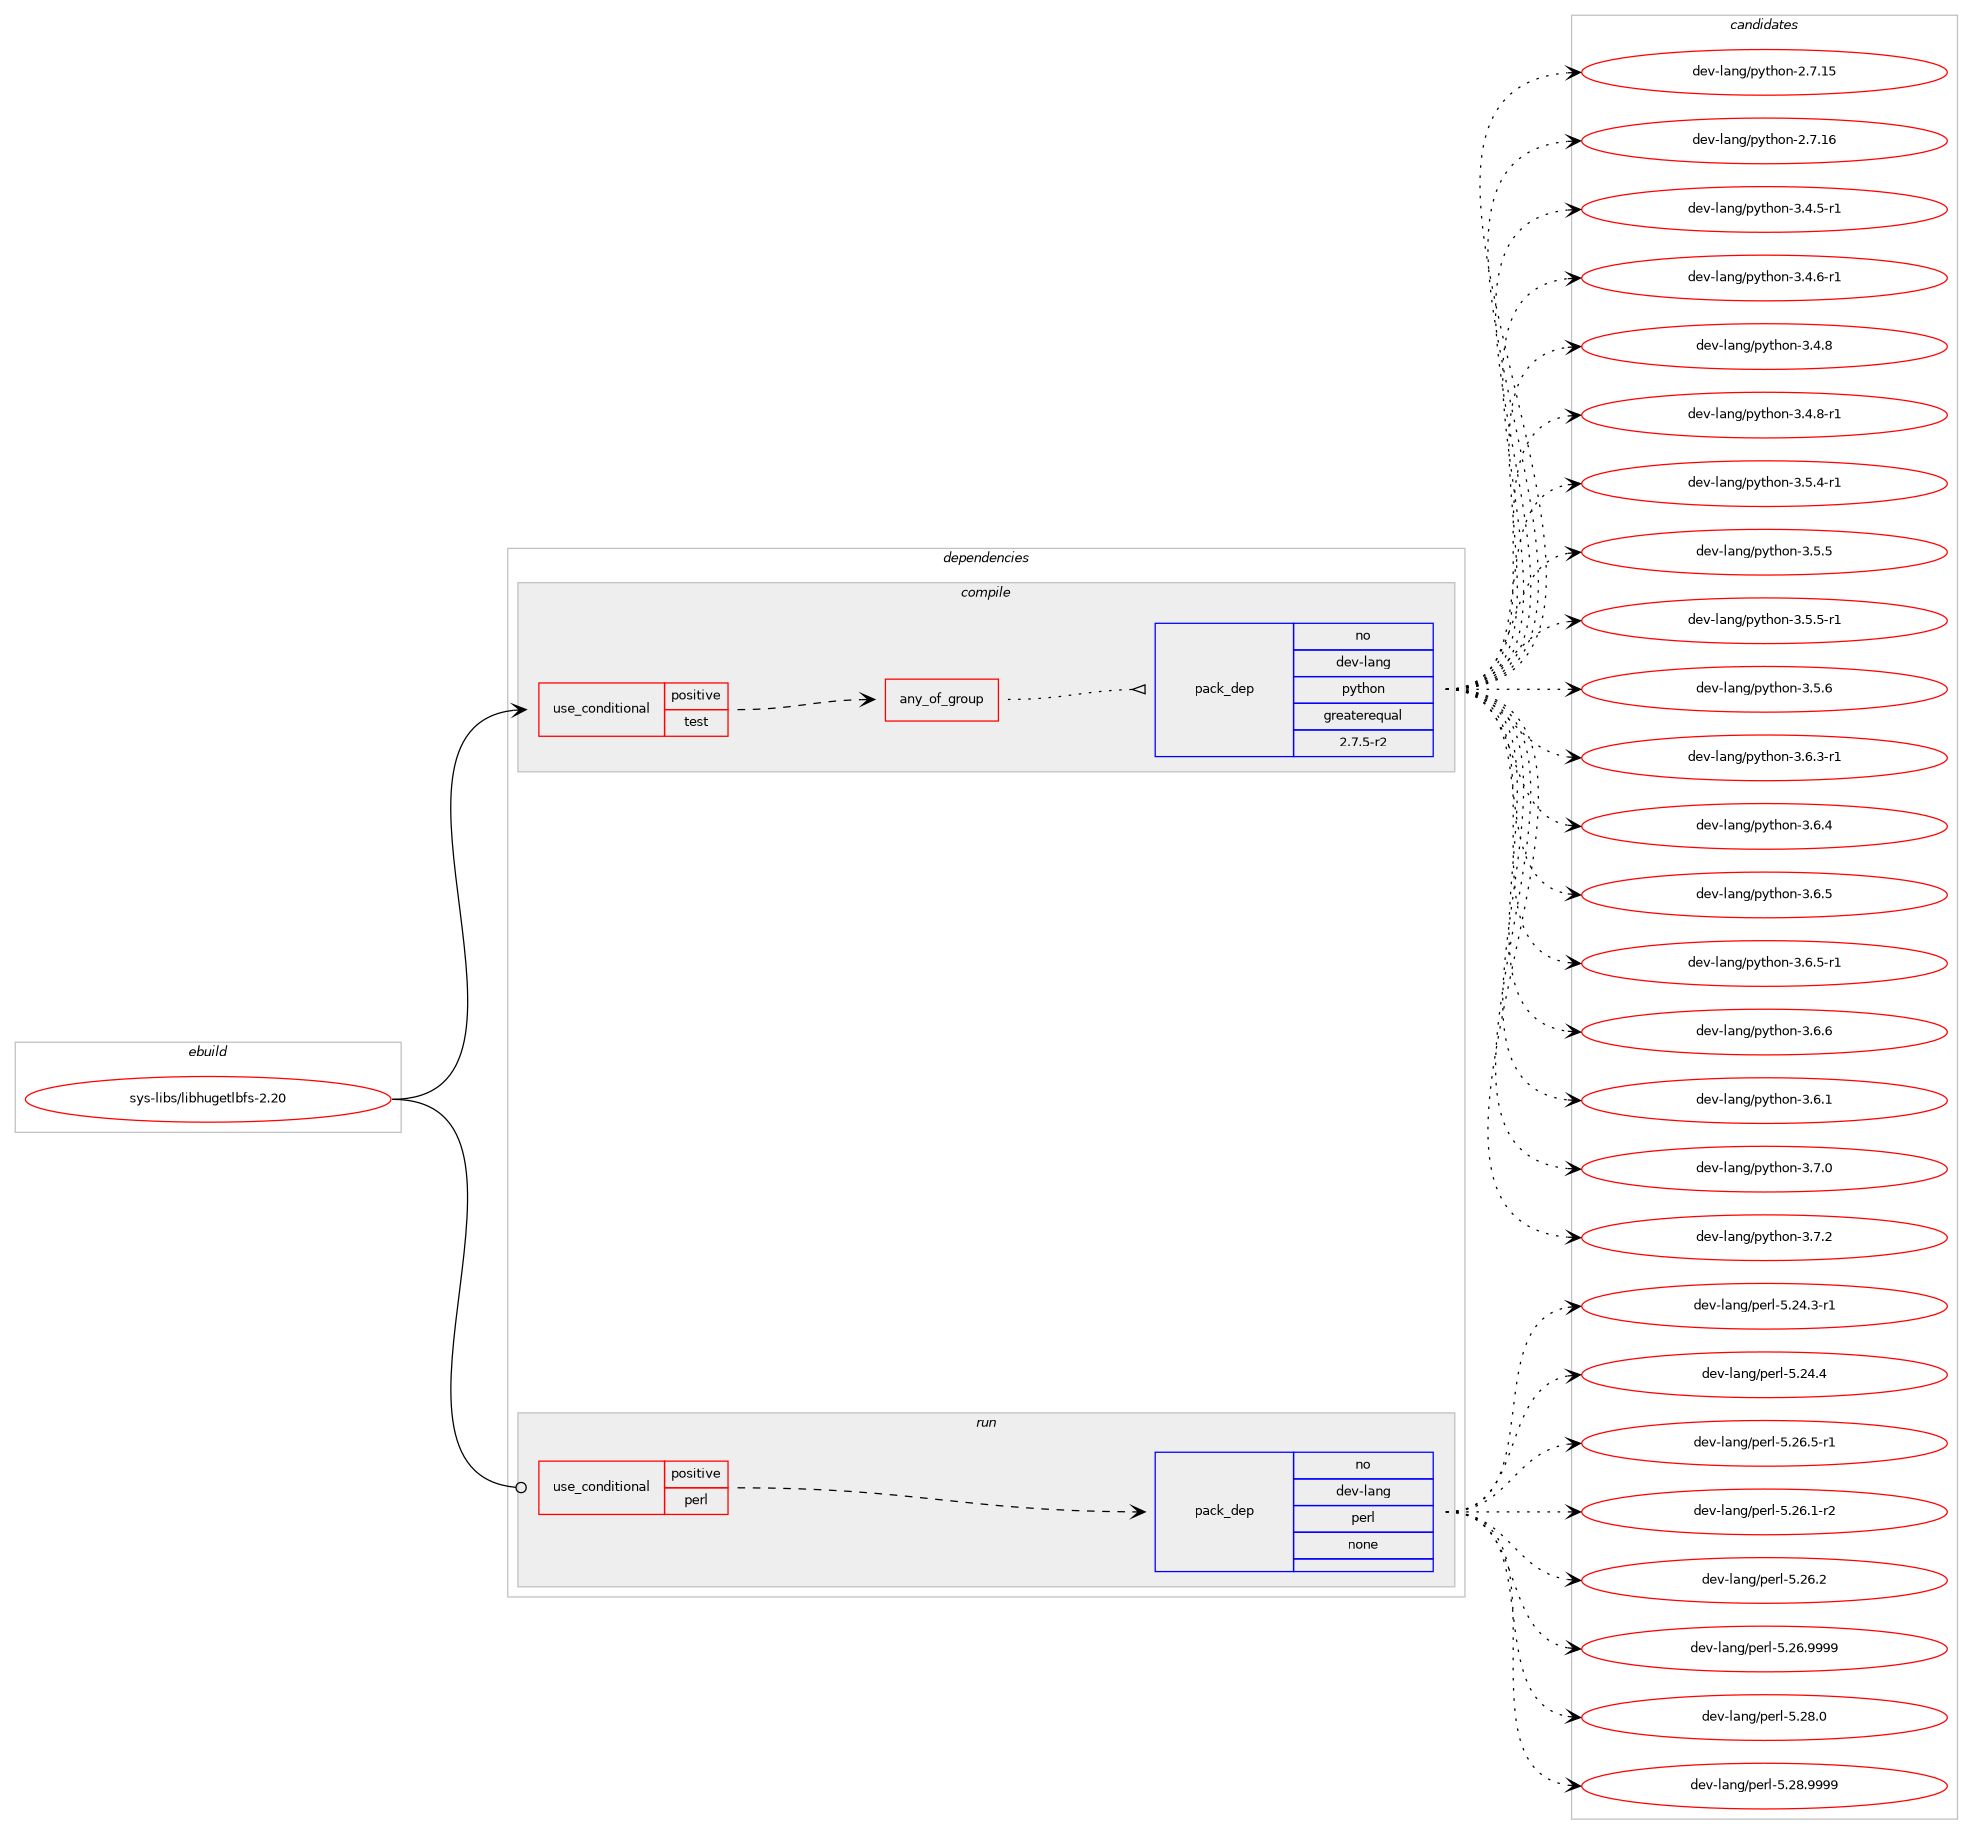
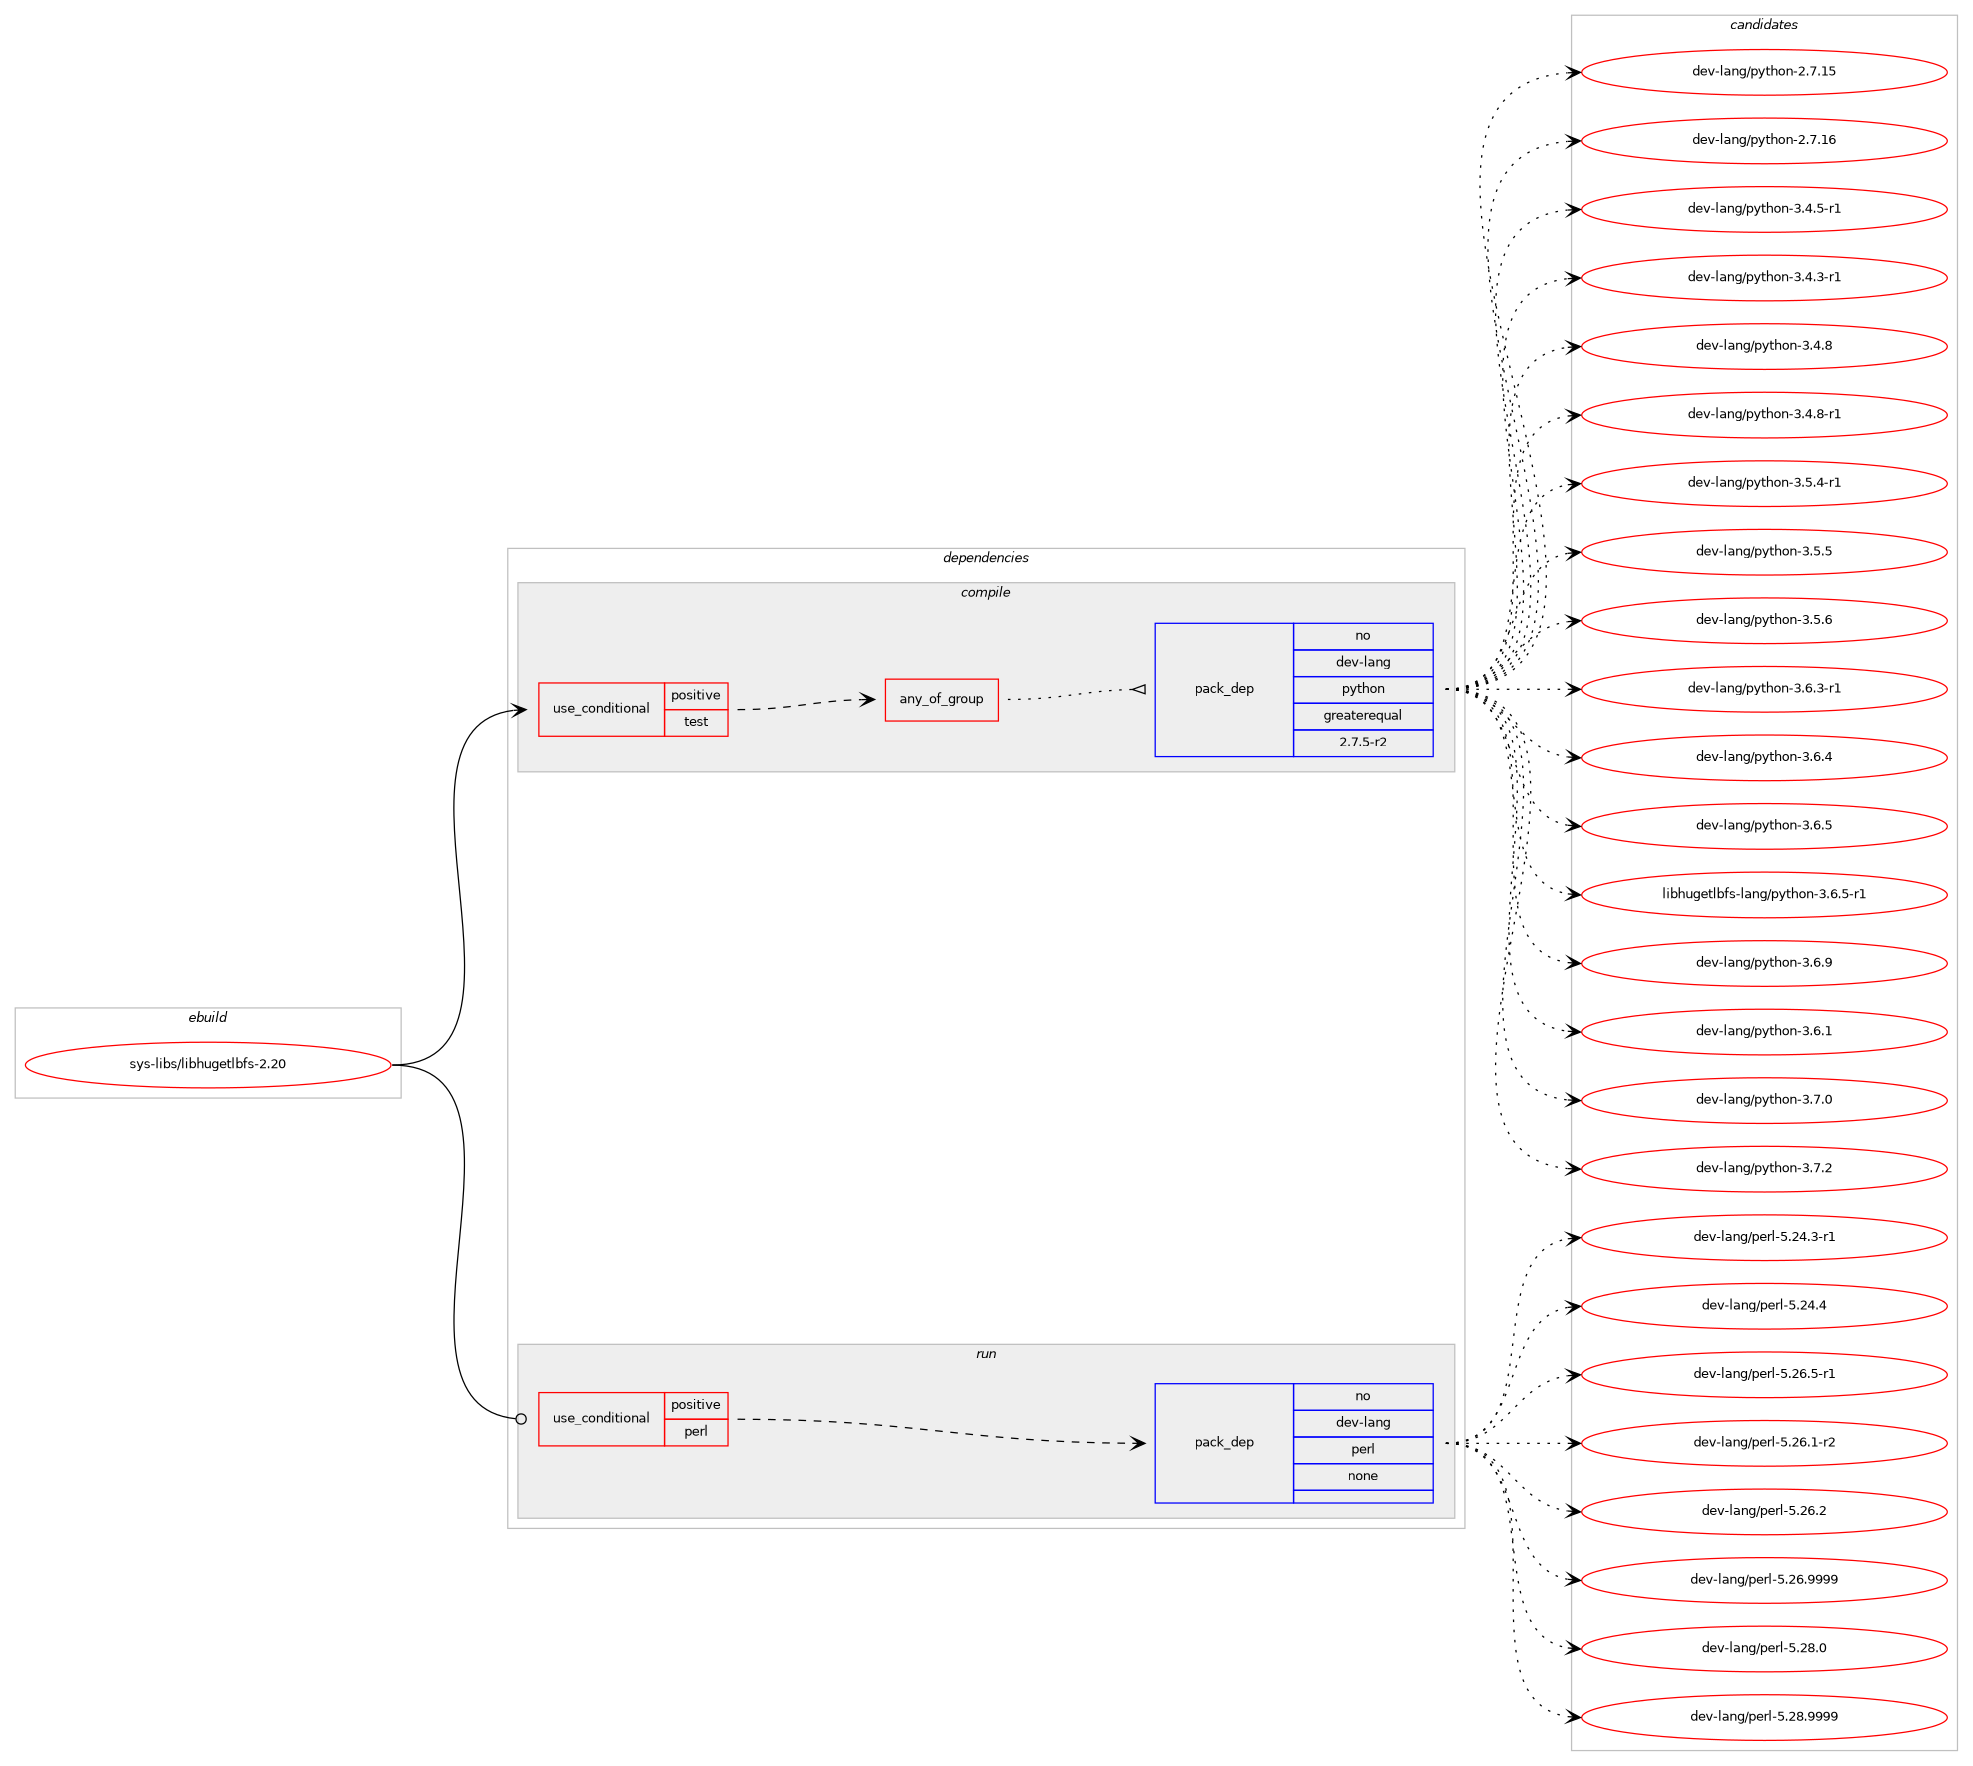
  digraph {
    compound=true
    concentrate=true
    fontname=Helvetica
    fontsize=10
    newrank=true
    rankdir=LR
    ranksep=1.5
    node [color=red fontname=Helvetica fontsize=10]
    edge [arrowhead=vee headport=w style=dotted tailport=e weight=100]
    n1 [label="sys-libs/libhugetlbfs-2.20" width=4]
    n2 [color=blue label=<<TABLE BORDER="0" CELLBORDER="1" CELLSPACING="0" CELLPADDING="4" WIDTH="220"><TR><TD ROWSPAN="6" CELLPADDING="30">pack_dep</TD></TR><TR><TD WIDTH="110">no</TD></TR><TR><TD>dev-lang</TD></TR><TR><TD>python</TD></TR><TR><TD>greaterequal</TD></TR><TR><TD>2.7.5-r2</TD></TR></TABLE>> shape=none]
    n3 [label=<<TABLE BORDER="0" CELLBORDER="1" CELLSPACING="0" CELLPADDING="4"><TR><TD CELLPADDING="10">any_of_group</TD></TR></TABLE>> shape=none]
    n4 [label=<<TABLE BORDER="0" CELLBORDER="1" CELLSPACING="0" CELLPADDING="4"><TR><TD ROWSPAN="3" CELLPADDING="10">use_conditional</TD></TR><TR><TD>positive</TD></TR><TR><TD>test</TD></TR></TABLE>> shape=none]
    n5 [color=blue label=<<TABLE BORDER="0" CELLBORDER="1" CELLSPACING="0" CELLPADDING="4" WIDTH="220"><TR><TD ROWSPAN="6" CELLPADDING="30">pack_dep</TD></TR><TR><TD WIDTH="110">no</TD></TR><TR><TD>dev-lang</TD></TR><TR><TD>perl</TD></TR><TR><TD>none</TD></TR><TR><TD></TD></TR></TABLE>> shape=none]
    n6 [label=<<TABLE BORDER="0" CELLBORDER="1" CELLSPACING="0" CELLPADDING="4"><TR><TD ROWSPAN="3" CELLPADDING="10">use_conditional</TD></TR><TR><TD>positive</TD></TR><TR><TD>perl</TD></TR></TABLE>> shape=none]
    n7 [label="dev-lang/python-2.7.15" width=4]
    n8 [label="dev-lang/python-2.7.16" width=4]
    n9 [label="dev-lang/python-3.4.5-r1" width=4]
-   n10 [label="dev-lang/python-3.4.6-r1" width=4]
+   n10 [label="dev-lang/python-3.4.3-r1" width=4]
    n11 [label="dev-lang/python-3.4.8" width=4]
    n12 [label="dev-lang/python-3.4.8-r1" width=4]
    n13 [label="dev-lang/python-3.5.4-r1" width=4]
    n14 [label="dev-lang/python-3.5.5" width=4]
-   n15 [label="dev-lang/python-3.5.5-r1" width=4]
    n16 [label="dev-lang/python-3.5.6" width=4]
    n17 [label="dev-lang/python-3.6.3-r1" width=4]
    n18 [label="dev-lang/python-3.6.4" width=4]
    n19 [label="dev-lang/python-3.6.5" width=4]
-   n20 [label="dev-lang/python-3.6.5-r1" width=4]
-   n21 [label="dev-lang/python-3.6.6" width=4]
+   n20 [label="libhugetlbfs-lang/python-3.6.5-r1" width=4]
+   n21 [label="dev-lang/python-3.6.9" width=4]
    n22 [label="dev-lang/python-3.6.1" width=4]
    n23 [label="dev-lang/python-3.7.0" width=4]
    n24 [label="dev-lang/python-3.7.2" width=4]
    n25 [label="dev-lang/perl-5.24.3-r1" width=4]
    n26 [label="dev-lang/perl-5.24.4" width=4]
    n27 [label="dev-lang/perl-5.26.5-r1" width=4]
    n28 [label="dev-lang/perl-5.26.1-r2" width=4]
    n29 [label="dev-lang/perl-5.26.2" width=4]
    n30 [label="dev-lang/perl-5.26.9999" width=4]
    n31 [label="dev-lang/perl-5.28.0" width=4]
    n32 [label="dev-lang/perl-5.28.9999" width=4]
    subgraph cluster_1 {
      color=gray
      label=<<i>ebuild</i>>
      rank=same
      n1
    }
    subgraph cluster_2 {
      color=gray
      label=<<i>dependencies</i>>
      subgraph cluster_3 {
        color=gray
        fillcolor="#eeeeee"
        label=<<i>compile</i>>
        style=filled
        subgraph sub_4 {
          color=gray
          fillcolor="#eeeeee"
          label=<<i>compile</i>>
          style=filled
          n4
          subgraph sub_5 {
            color=gray
            fillcolor="#eeeeee"
            label=<<i>compile</i>>
            style=filled
            n3
            subgraph sub_6 {
              color=gray
              fillcolor="#eeeeee"
              label=<<i>compile</i>>
              style=filled
              n2
            }
          }
        }
      }
      subgraph cluster_7 {
        color=gray
        fillcolor="#eeeeee"
        label=<<i>compile and run</i>>
        style=filled
      }
      subgraph cluster_8 {
        color=gray
        fillcolor="#eeeeee"
        label=<<i>run</i>>
        style=filled
        subgraph sub_9 {
          color=gray
          fillcolor="#eeeeee"
          label=<<i>run</i>>
          style=filled
          n6
          subgraph sub_10 {
            color=gray
            fillcolor="#eeeeee"
            label=<<i>run</i>>
            style=filled
            n5
          }
        }
      }
    }
    subgraph cluster_11 {
      color=gray
      label=<<i>candidates</i>>
      rank=same
      subgraph sub_12 {
        color=black
        label=<<i>candidates</i>>
        nodesep=1
        rank=same
        n7
        n8
        n9
        n10
        n11
        n12
        n13
        n14
-       n15
        n16
        n17
        n18
        n19
        n20
        n21
        n22
        n23
        n24
      }
      subgraph sub_13 {
        color=black
        label=<<i>candidates</i>>
        nodesep=1
        rank=same
        n25
        n26
        n27
        n28
        n29
        n30
        n31
        n32
      }
    }
    n1 -> n4 [style=solid weight=20]
    n1 -> n6 [arrowhead=odot style=solid weight=20]
    n2 -> n7
    n2 -> n8
    n2 -> n9
    n2 -> n10
    n2 -> n11
    n2 -> n12
    n2 -> n13
    n2 -> n14
-   n2 -> n15
    n2 -> n16
    n2 -> n17
    n2 -> n18
    n2 -> n19
    n2 -> n20
    n2 -> n21
    n2 -> n22
    n2 -> n23
    n2 -> n24
    n3 -> n2 [arrowhead=oinv weight=20]
    n4 -> n3 [style=dashed weight=20]
    n5 -> n25
    n5 -> n26
    n5 -> n27
    n5 -> n28
    n5 -> n29
    n5 -> n30
    n5 -> n31
    n5 -> n32
    n6 -> n5 [style=dashed weight=20]
  }
